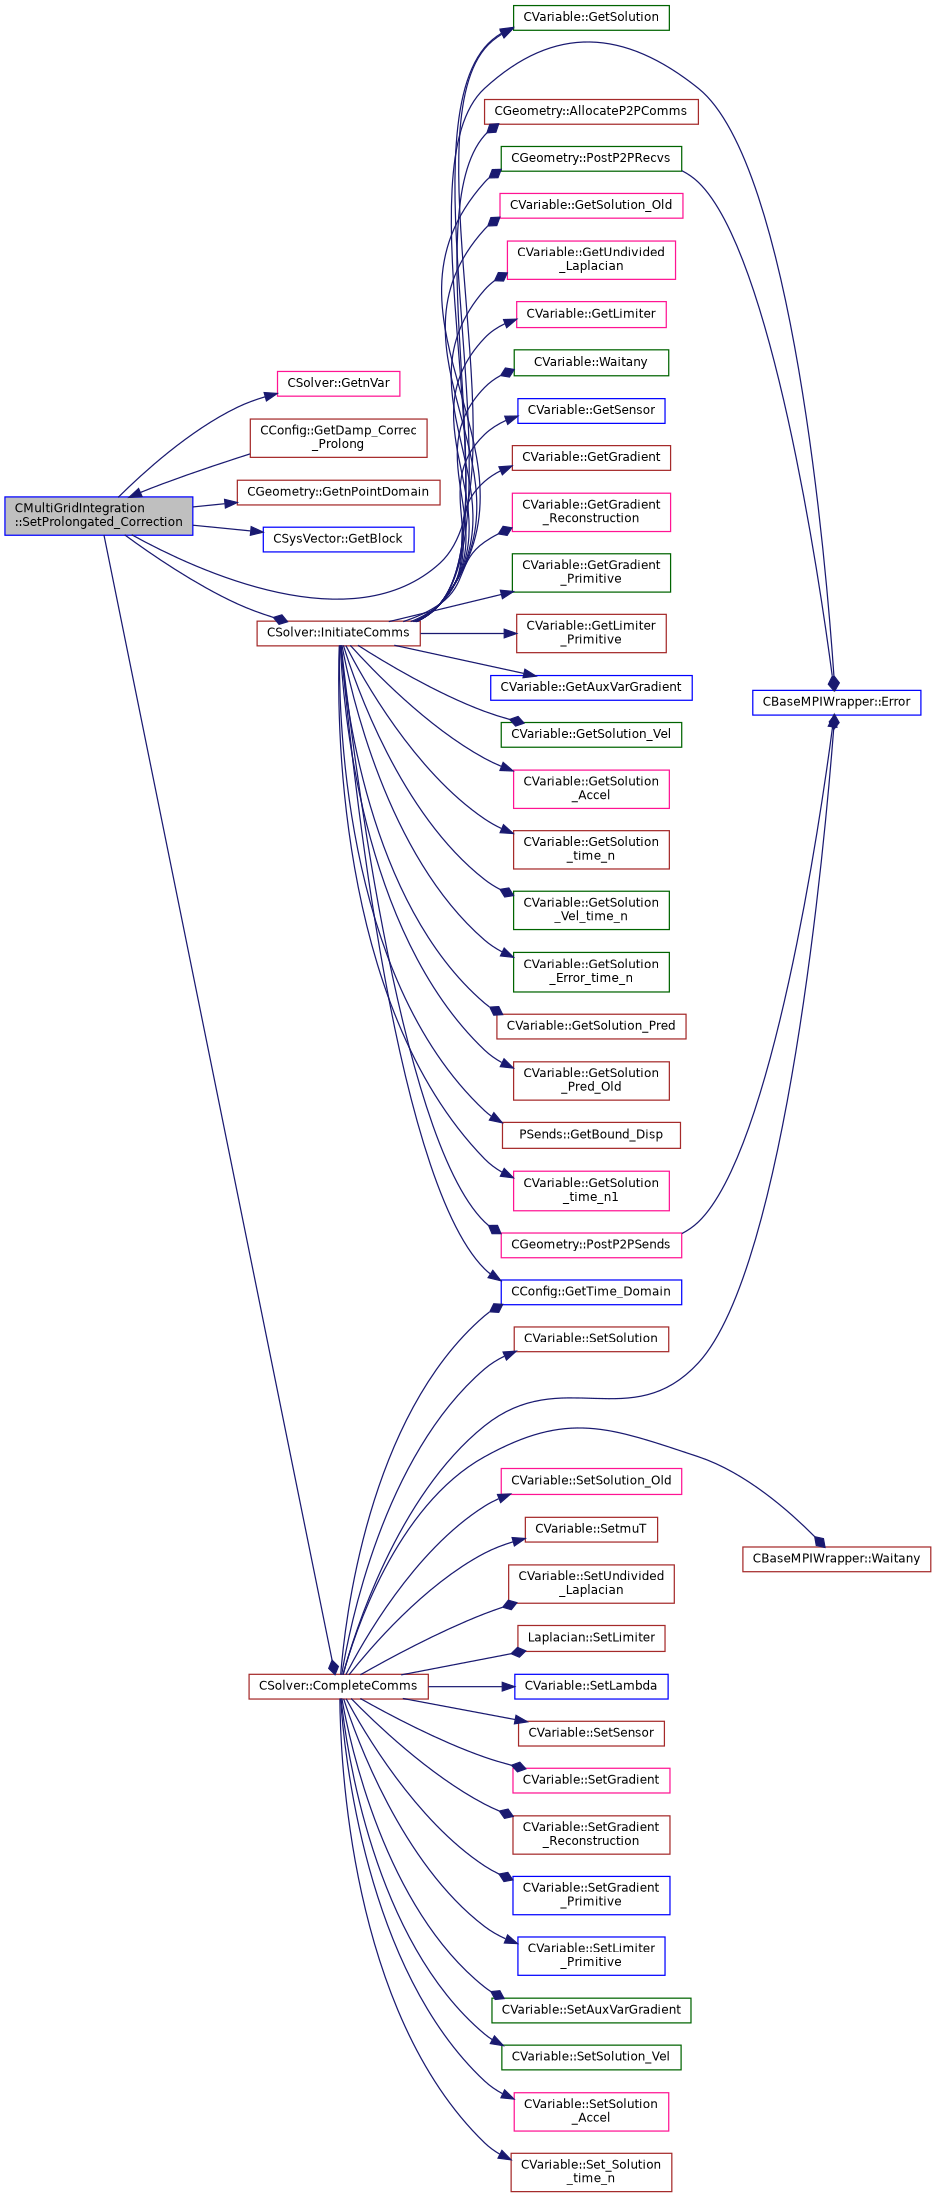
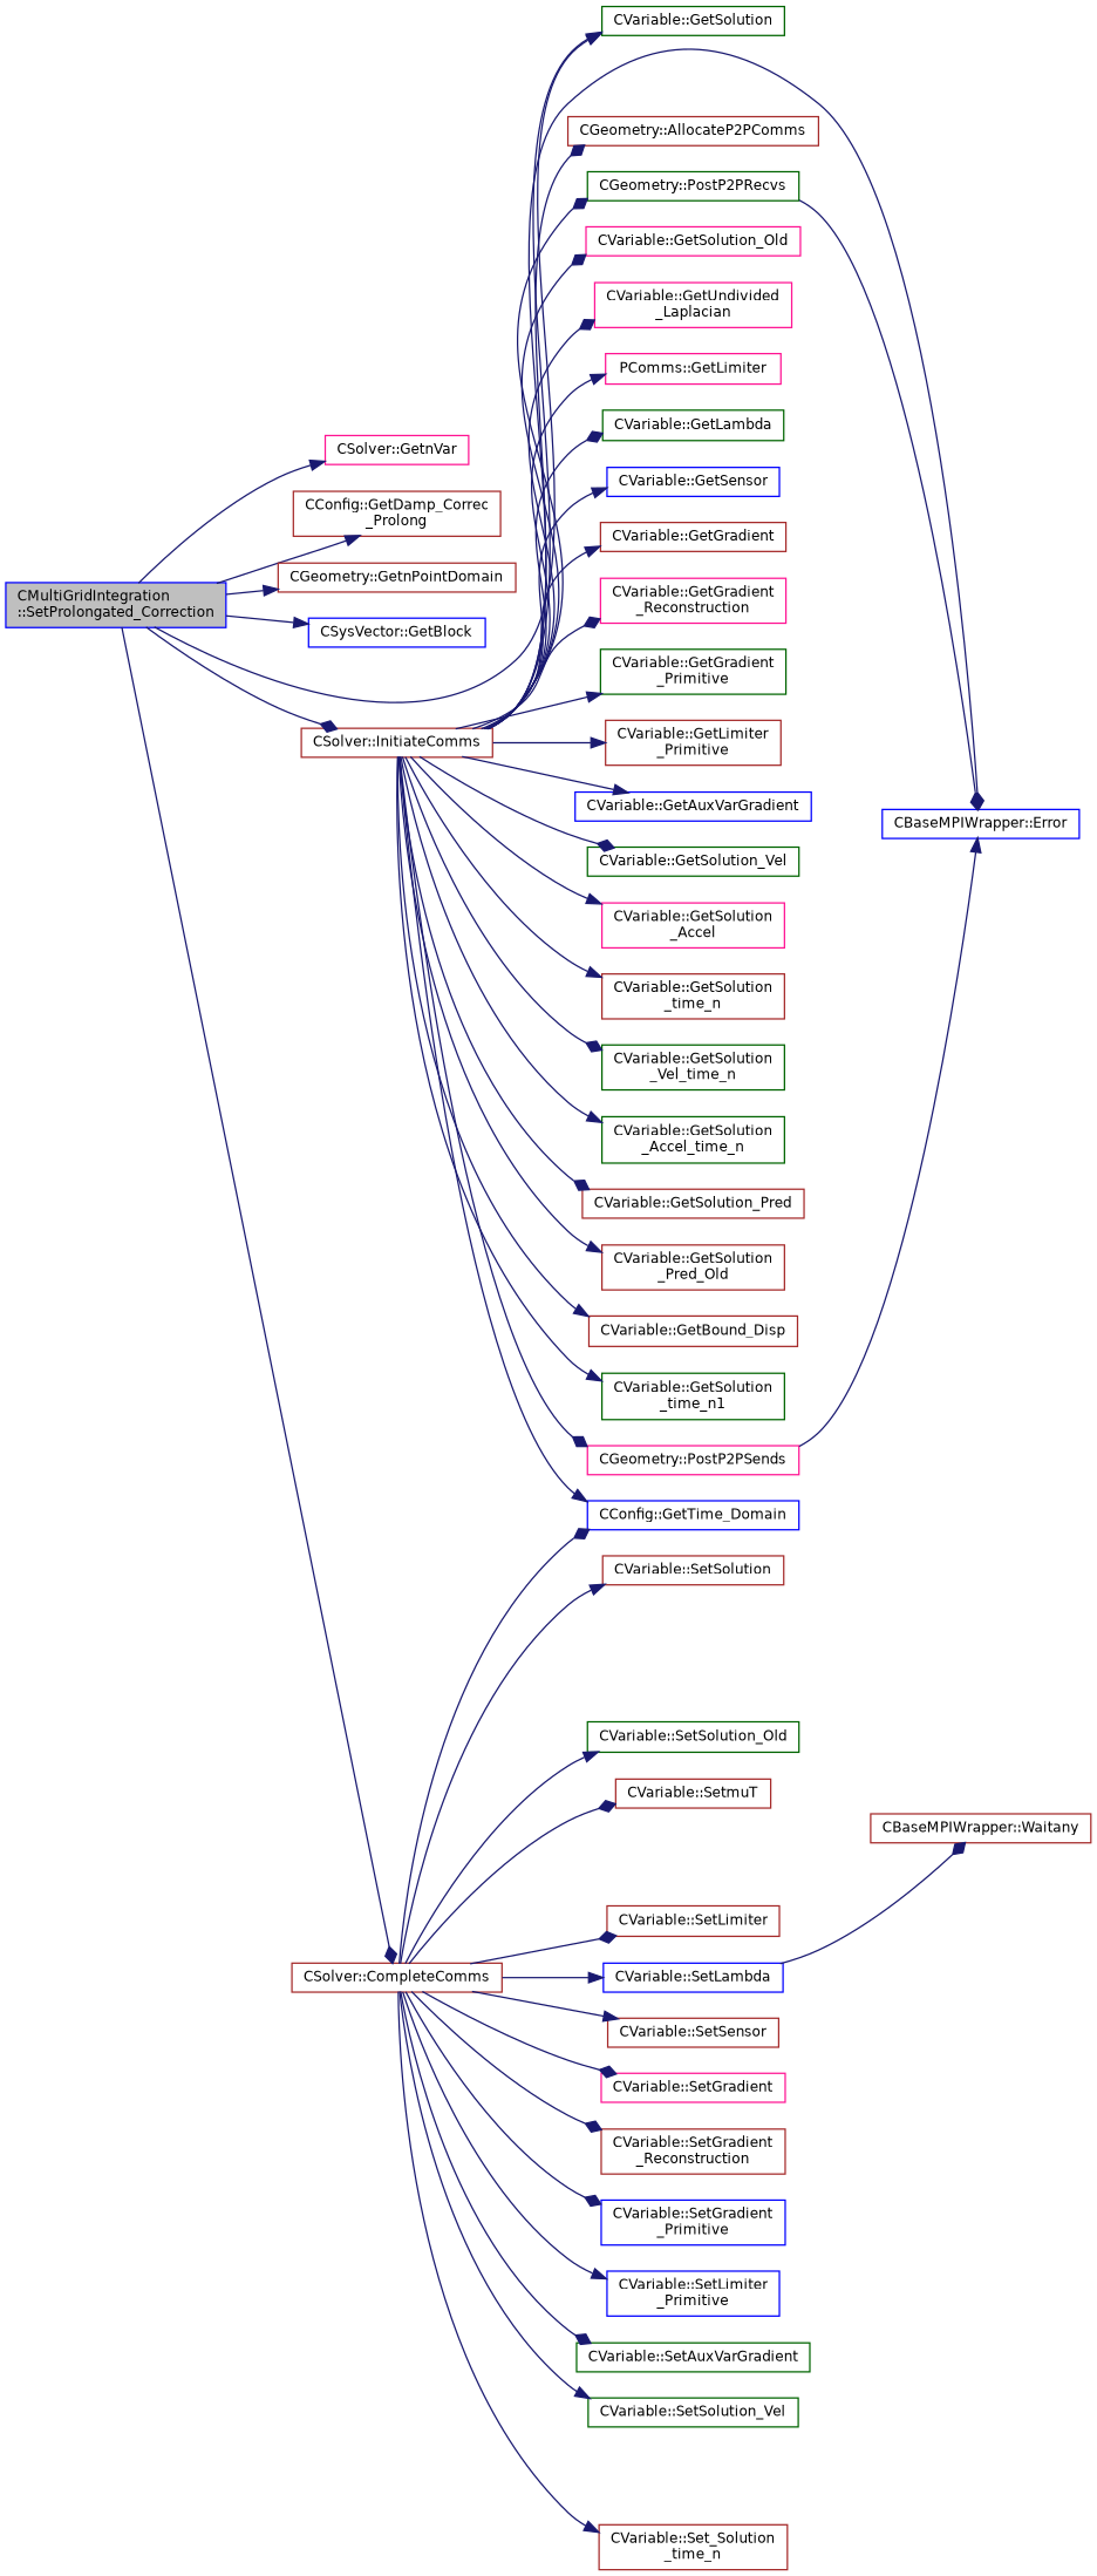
  digraph {
    rankdir=LR
    node [color=brown fillcolor=white fontname=Helvetica fontsize=10 shape=record style=filled]
    edge [arrowhead=normal color=midnightblue fontname=Helvetica fontsize=10 labelfontname=Helvetica labelfontsize=10 style=solid]
    n1 [color=blue fillcolor=grey75 fontcolor=black height=0.2 label="CMultiGridIntegration\l::SetProlongated_Correction" width=0.4]
    n2 [color=deeppink height=0.2 label="CSolver::GetnVar" width=0.4]
    n3 [height=0.2 label="CConfig::GetDamp_Correc\l_Prolong" width=0.4]
    n4 [height=0.2 label="CGeometry::GetnPointDomain" width=0.4]
    n5 [color=blue height=0.2 label="CSysVector::GetBlock" width=0.4]
    n6 [color=darkgreen height=0.2 label="CVariable::GetSolution" width=0.4]
    n7 [height=0.2 label="CSolver::InitiateComms" width=0.4]
    n8 [height=0.2 label="CSolver::CompleteComms" width=0.4]
    n9 [height=0.2 label="CVariable::SetSolution" width=0.4]
    n10 [color=blue height=0.2 label="CConfig::GetTime_Domain" width=0.4]
    n11 [color=blue height=0.2 label="CBaseMPIWrapper::Error" width=0.4]
    n12 [height=0.2 label="CGeometry::AllocateP2PComms" width=0.4]
    n13 [color=darkgreen height=0.2 label="CGeometry::PostP2PRecvs" width=0.4]
    n14 [color=deeppink height=0.2 label="CVariable::GetSolution_Old" width=0.4]
    n15 [color=deeppink height=0.2 label="CVariable::GetUndivided\l_Laplacian" width=0.4]
-   n16 [color=deeppink height=0.2 label="CVariable::GetLimiter" width=0.4]
-   n17 [color=darkgreen height=0.2 label="CVariable::Waitany" width=0.4]
+   n16 [color=deeppink height=0.2 label="PComms::GetLimiter" width=0.4]
+   n17 [color=darkgreen height=0.2 label="CVariable::GetLambda" width=0.4]
    n18 [color=blue height=0.2 label="CVariable::GetSensor" width=0.4]
    n19 [height=0.2 label="CVariable::GetGradient" width=0.4]
    n20 [color=deeppink height=0.2 label="CVariable::GetGradient\l_Reconstruction" width=0.4]
    n21 [color=darkgreen height=0.2 label="CVariable::GetGradient\l_Primitive" width=0.4]
    n22 [height=0.2 label="CVariable::GetLimiter\l_Primitive" width=0.4]
    n23 [color=blue height=0.2 label="CVariable::GetAuxVarGradient" width=0.4]
    n24 [color=darkgreen height=0.2 label="CVariable::GetSolution_Vel" width=0.4]
    n25 [color=deeppink height=0.2 label="CVariable::GetSolution\l_Accel" width=0.4]
    n26 [height=0.2 label="CVariable::GetSolution\l_time_n" width=0.4]
    n27 [color=darkgreen height=0.2 label="CVariable::GetSolution\l_Vel_time_n" width=0.4]
-   n28 [color=darkgreen height=0.2 label="CVariable::GetSolution\l_Error_time_n" width=0.4]
+   n28 [color=darkgreen height=0.2 label="CVariable::GetSolution\l_Accel_time_n" width=0.4]
    n29 [height=0.2 label="CVariable::GetSolution_Pred" width=0.4]
    n30 [height=0.2 label="CVariable::GetSolution\l_Pred_Old" width=0.4]
-   n31 [height=0.2 label="PSends::GetBound_Disp" width=0.4]
-   n32 [color=deeppink height=0.2 label="CVariable::GetSolution\l_time_n1" width=0.4]
+   n31 [height=0.2 label="CVariable::GetBound_Disp" width=0.4]
+   n32 [color=darkgreen height=0.2 label="CVariable::GetSolution\l_time_n1" width=0.4]
    n33 [color=deeppink height=0.2 label="CGeometry::PostP2PSends" width=0.4]
    n34 [height=0.2 label="CBaseMPIWrapper::Waitany" width=0.4]
-   n35 [color=deeppink height=0.2 label="CVariable::SetSolution_Old" width=0.4]
+   n35 [color=darkgreen height=0.2 label="CVariable::SetSolution_Old" width=0.4]
    n36 [height=0.2 label="CVariable::SetmuT" width=0.4]
-   n37 [height=0.2 label="CVariable::SetUndivided\l_Laplacian" width=0.4]
-   n38 [height=0.2 label="Laplacian::SetLimiter" width=0.4]
+   n38 [height=0.2 label="CVariable::SetLimiter" width=0.4]
    n39 [color=blue height=0.2 label="CVariable::SetLambda" width=0.4]
    n40 [height=0.2 label="CVariable::SetSensor" width=0.4]
    n41 [color=deeppink height=0.2 label="CVariable::SetGradient" width=0.4]
    n42 [height=0.2 label="CVariable::SetGradient\l_Reconstruction" width=0.4]
    n43 [color=blue height=0.2 label="CVariable::SetGradient\l_Primitive" width=0.4]
    n44 [color=blue height=0.2 label="CVariable::SetLimiter\l_Primitive" width=0.4]
    n45 [color=darkgreen height=0.2 label="CVariable::SetAuxVarGradient" width=0.4]
    n46 [color=darkgreen height=0.2 label="CVariable::SetSolution_Vel" width=0.4]
-   n47 [color=deeppink height=0.2 label="CVariable::SetSolution\l_Accel" width=0.4]
    n48 [height=0.2 label="CVariable::Set_Solution\l_time_n" width=0.4]
    n1 -> n2
-   n3 -> n1
+   n1 -> n3
    n1 -> n4
    n1 -> n5
    n1 -> n6
    n1 -> n7 [arrowhead=diamond]
    n1 -> n8 [arrowhead=diamond]
    n7 -> n6
    n7 -> n10
    n7 -> n11 [arrowhead=diamond]
    n7 -> n12 [arrowhead=diamond]
    n7 -> n13 [arrowhead=diamond]
    n7 -> n14 [arrowhead=diamond]
    n7 -> n15 [arrowhead=diamond]
    n7 -> n16
    n7 -> n17 [arrowhead=diamond]
    n7 -> n18
    n7 -> n19
    n7 -> n20 [arrowhead=diamond]
    n7 -> n21
    n7 -> n22
    n7 -> n23
    n7 -> n24 [arrowhead=diamond]
    n7 -> n25
    n7 -> n26
    n7 -> n27 [arrowhead=diamond]
    n7 -> n28
    n7 -> n29 [arrowhead=diamond]
    n7 -> n30
    n7 -> n31
    n7 -> n32
    n7 -> n33 [arrowhead=diamond]
    n8 -> n9
    n8 -> n10 [arrowhead=diamond]
-   n8 -> n11 [arrowhead=diamond]
-   n8 -> n34 [arrowhead=diamond]
+   n39 -> n34 [arrowhead=diamond]
    n8 -> n35
-   n8 -> n36
-   n8 -> n37 [arrowhead=diamond]
+   n8 -> n36 [arrowhead=diamond]
    n8 -> n38 [arrowhead=diamond]
    n8 -> n39
    n8 -> n40
    n8 -> n41 [arrowhead=diamond]
    n8 -> n42 [arrowhead=diamond]
    n8 -> n43 [arrowhead=diamond]
    n8 -> n44
    n8 -> n45 [arrowhead=diamond]
    n8 -> n46
-   n8 -> n47
    n8 -> n48
    n13 -> n11 [arrowhead=diamond]
    n33 -> n11
  }
